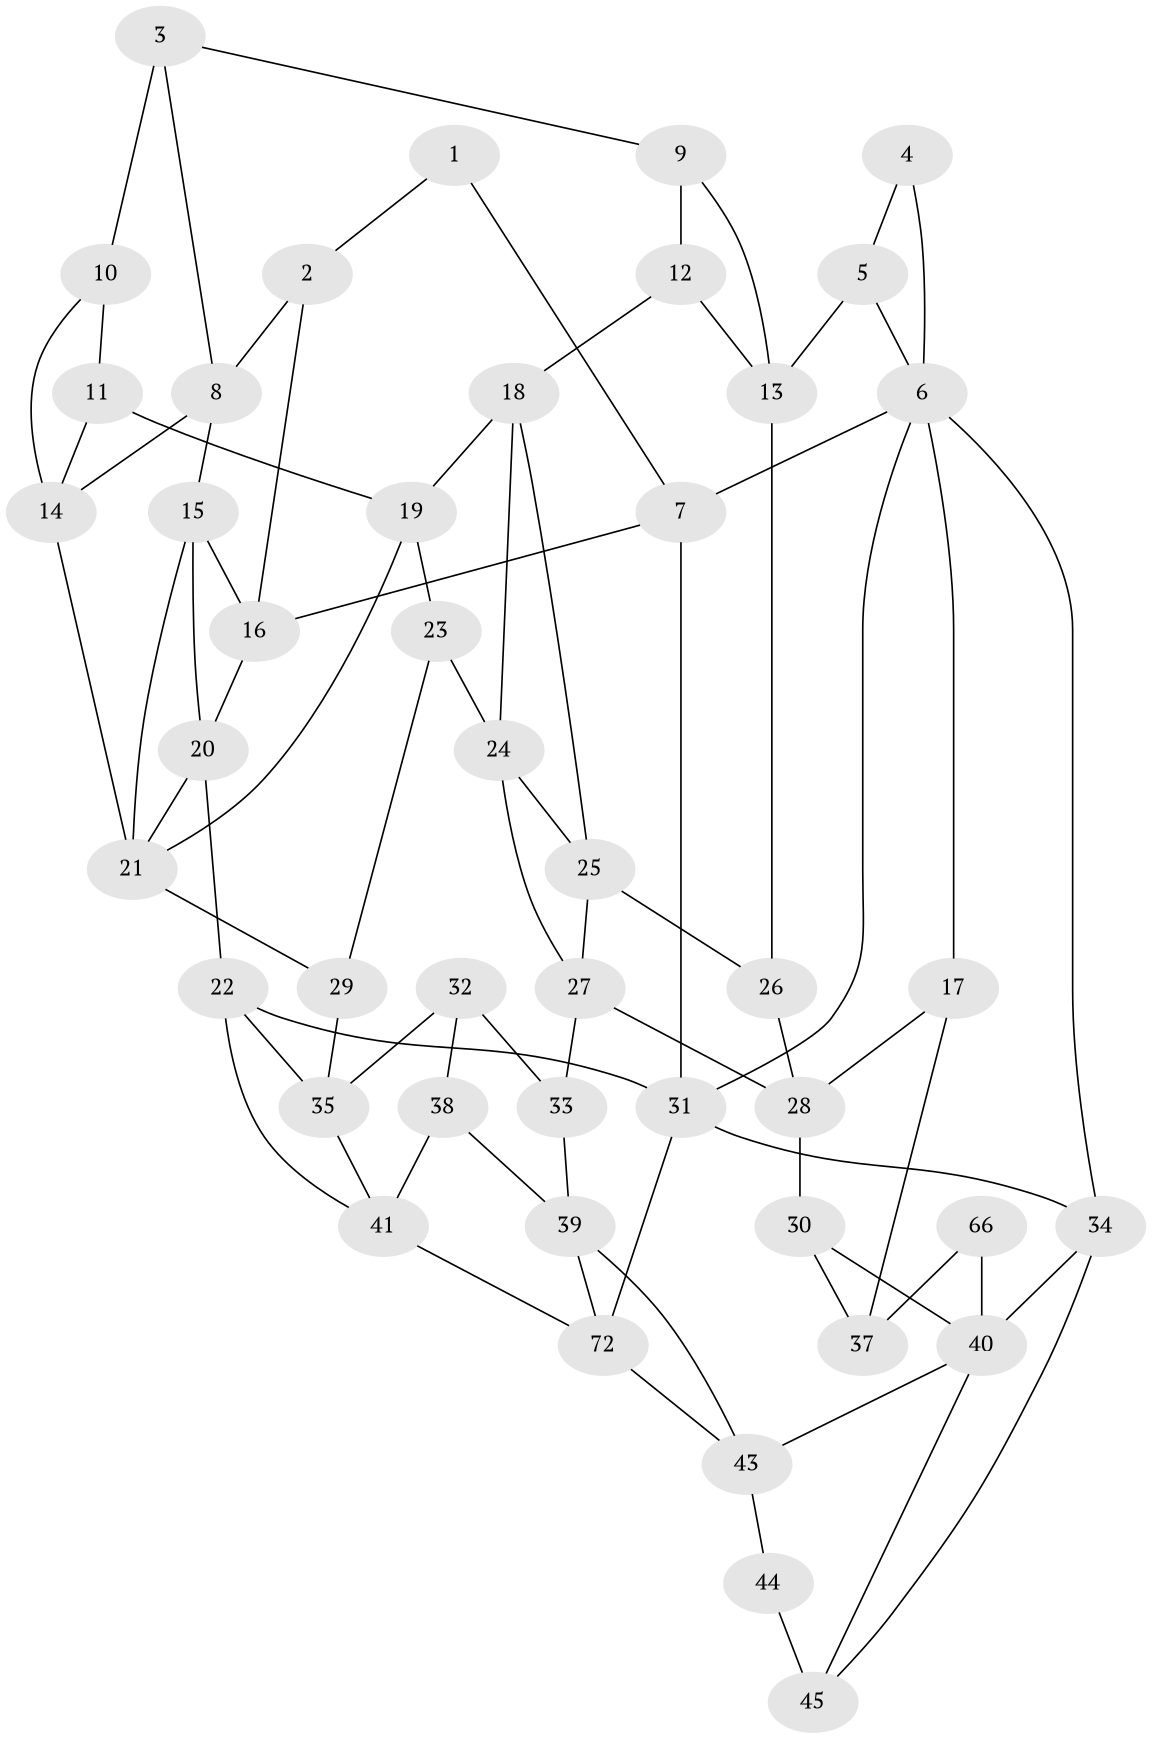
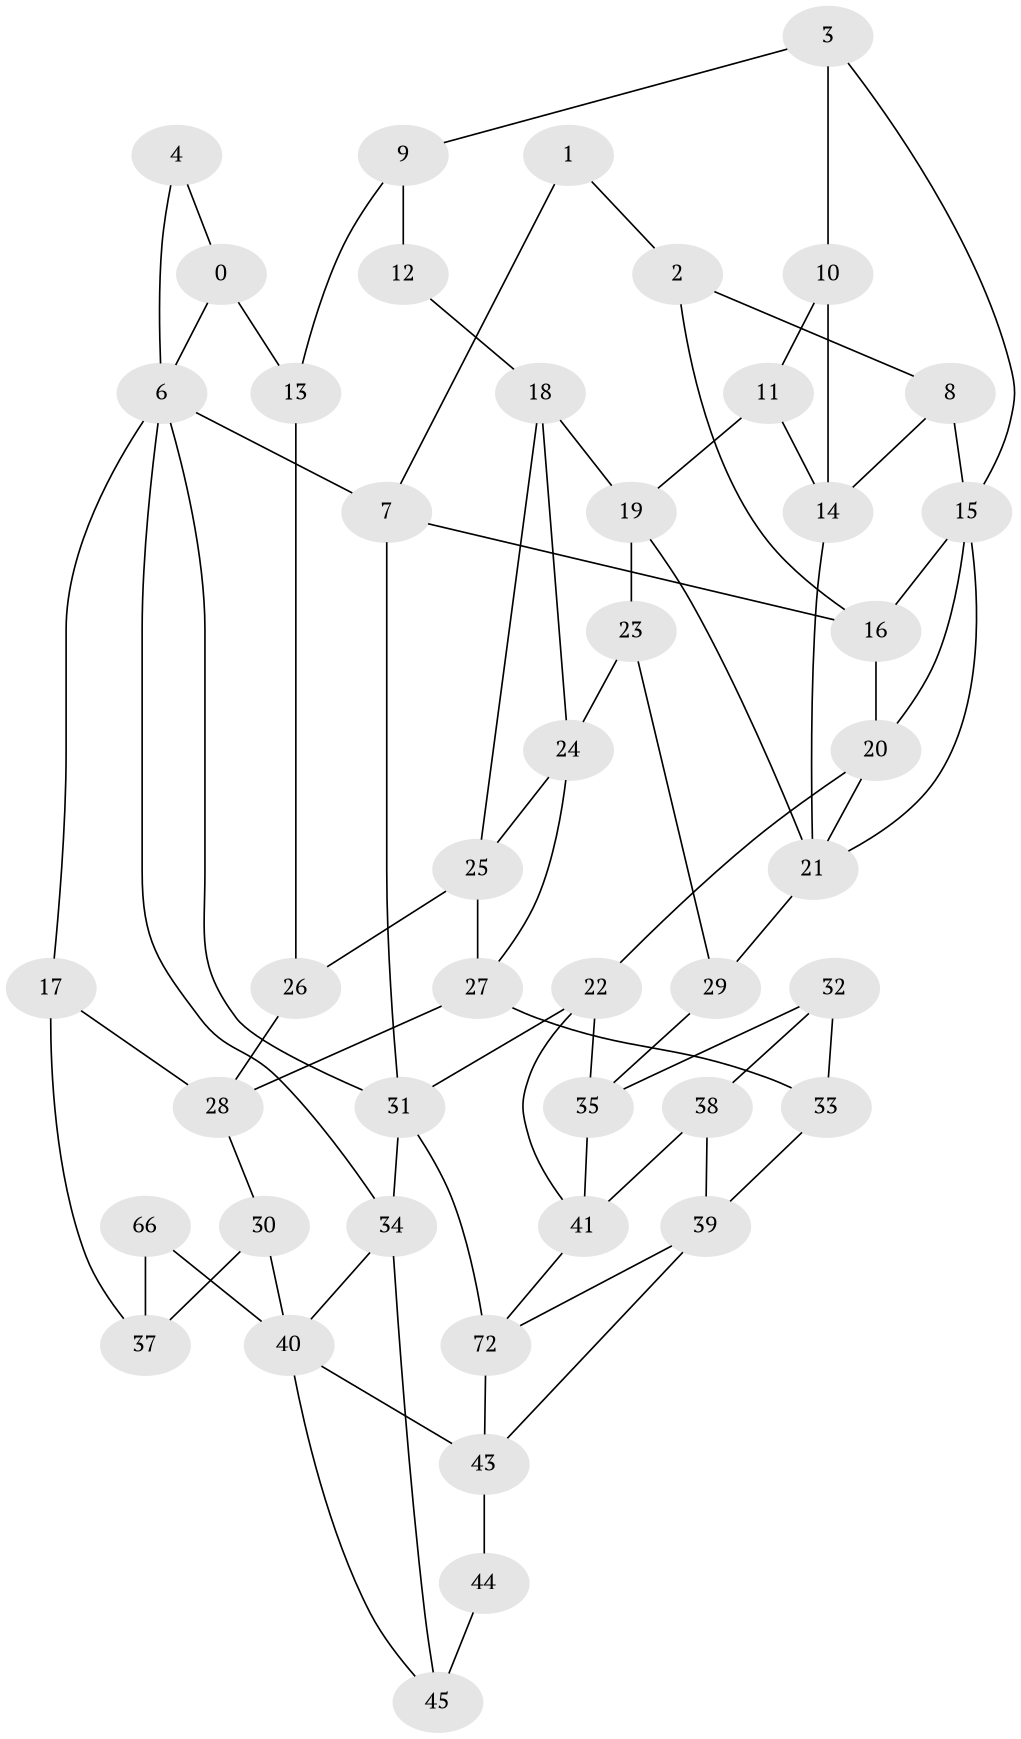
  graph {
    fontname="PT Serif"
    node [color=gray90 fontname="PT Serif" style=filled]
    edge [fontname="PT Serif" weight=1.0]
    1
    2
    7
    8
    16
    31
    14
    15
    20
    3
    9
    10
    4
-   5
+   5 [label=0]
    6
    13
    12
    11
    17
    34
    26
    28
    37
    n24 [label=72]
    40
    45
    21
    18
    19
    23
    24
    25
    29
    22
    30
    27
    35
    41
    33
    39
    43
    32
    38
    n44 [label=66]
    44
    1 -- 2
    1 -- 7
    2 -- 8
    2 -- 16
    7 -- 16
    7 -- 31
    8 -- 14
    8 -- 15
    16 -- 20
    31 -- 34
    31 -- n24
    14 -- 21
    15 -- 16
    15 -- 20
    15 -- 21
    20 -- 21
    20 -- 22
-   3 -- 8
+   3 -- 15
    3 -- 9
    3 -- 10 [weight=2.0]
    9 -- 13
    9 -- 12
    10 -- 14
    10 -- 11
    4 -- 5
    4 -- 6
    5 -- 6
    5 -- 13
    6 -- 7
    6 -- 31
    6 -- 17
    6 -- 34
    13 -- 26
-   12 -- 13
    12 -- 18 [weight=2.0]
    11 -- 14
    11 -- 19
    17 -- 28
    17 -- 37
    34 -- 40
    34 -- 45
    26 -- 28 [weight=2.0]
    28 -- 30 [weight=2.0]
    n24 -- 43
    40 -- 45
    40 -- 43
    21 -- 29
    18 -- 19
    18 -- 24
    18 -- 25
    19 -- 21
    19 -- 23
    23 -- 24 [weight=2.0]
    23 -- 29
    24 -- 25
    24 -- 27
    25 -- 26
    25 -- 27
    29 -- 35
    22 -- 31
    22 -- 35
    22 -- 41
    30 -- 37
    30 -- 40
    27 -- 28
    27 -- 33 [weight=2.0]
    35 -- 41
    41 -- n24
    33 -- 39
    39 -- n24
    39 -- 43 [weight=2.0]
    43 -- 44 [weight=2.0]
    32 -- 35
    32 -- 33
    32 -- 38
    38 -- 41
    38 -- 39 [weight=2.0]
    n44 -- 37 [weight=2.0]
    n44 -- 40 [weight=2.0]
    44 -- 45 [weight=2.0]
  }
